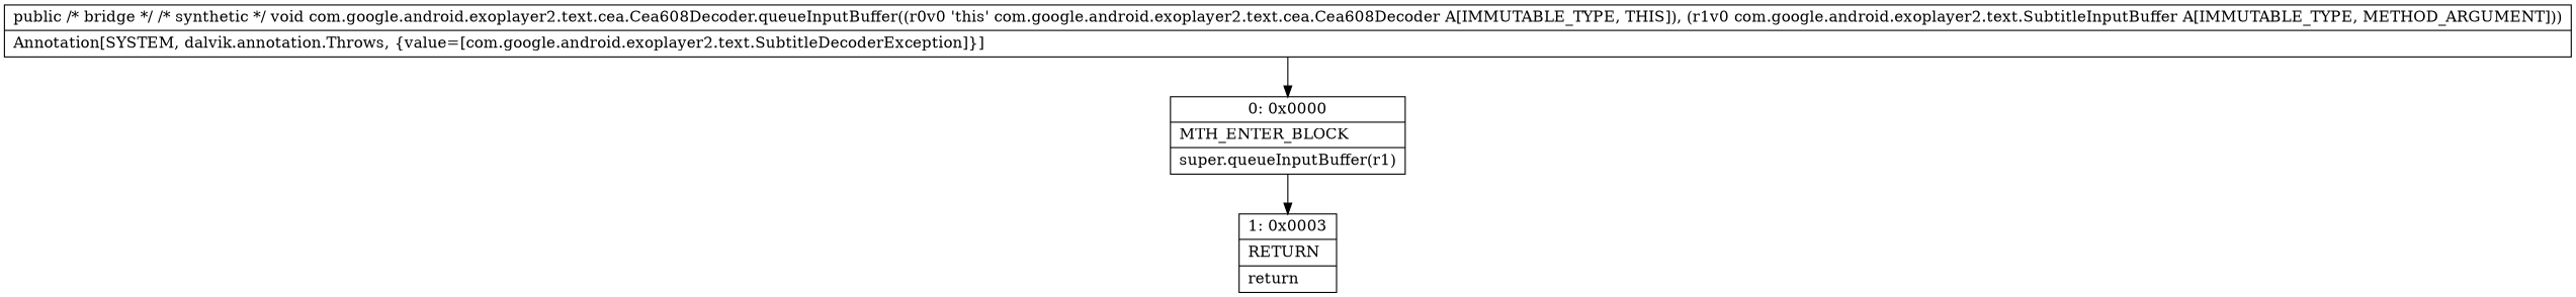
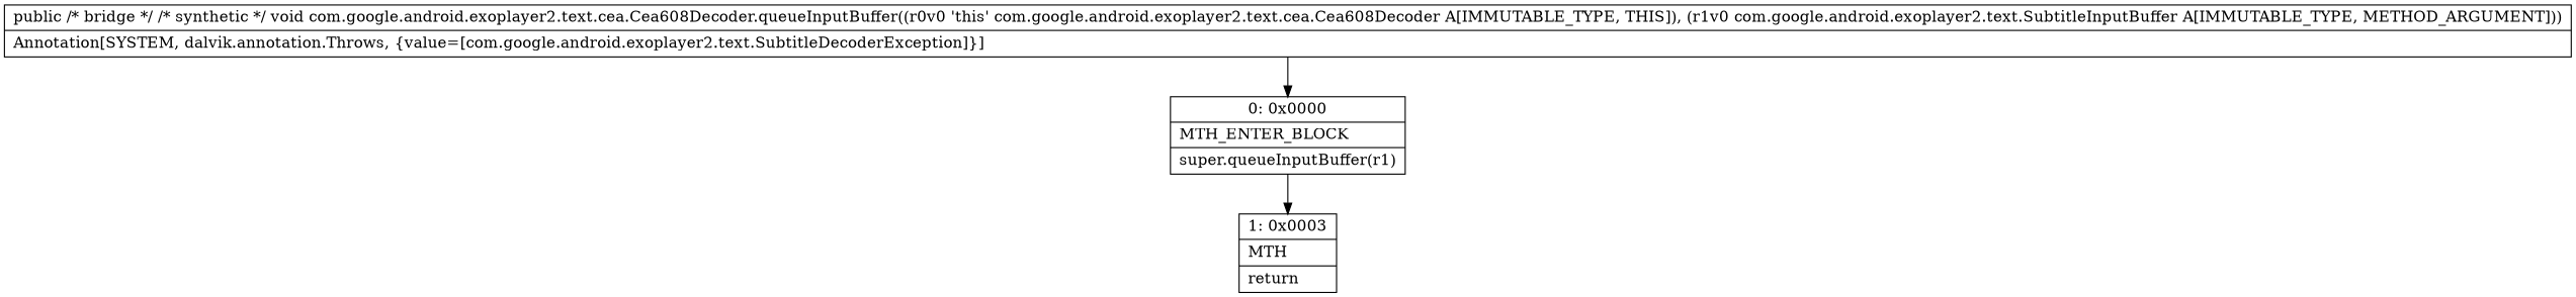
  digraph {
    node [shape=record]
    n1 [label="{0\:\ 0x0000|MTH_ENTER_BLOCK\l|super.queueInputBuffer(r1)\l}"]
-   n2 [label="{1\:\ 0x0003|RETURN\l|return\l}"]
+   n2 [label="{1\:\ 0x0003|MTH\l|return\l}"]
    n3 [label="{public \/* bridge *\/ \/* synthetic *\/ void com.google.android.exoplayer2.text.cea.Cea608Decoder.queueInputBuffer((r0v0 'this' com.google.android.exoplayer2.text.cea.Cea608Decoder A[IMMUTABLE_TYPE, THIS]), (r1v0 com.google.android.exoplayer2.text.SubtitleInputBuffer A[IMMUTABLE_TYPE, METHOD_ARGUMENT]))  | Annotation[SYSTEM, dalvik.annotation.Throws, \{value=[com.google.android.exoplayer2.text.SubtitleDecoderException]\}]\l}"]
    n1 -> n2
    n3 -> n1
  }
